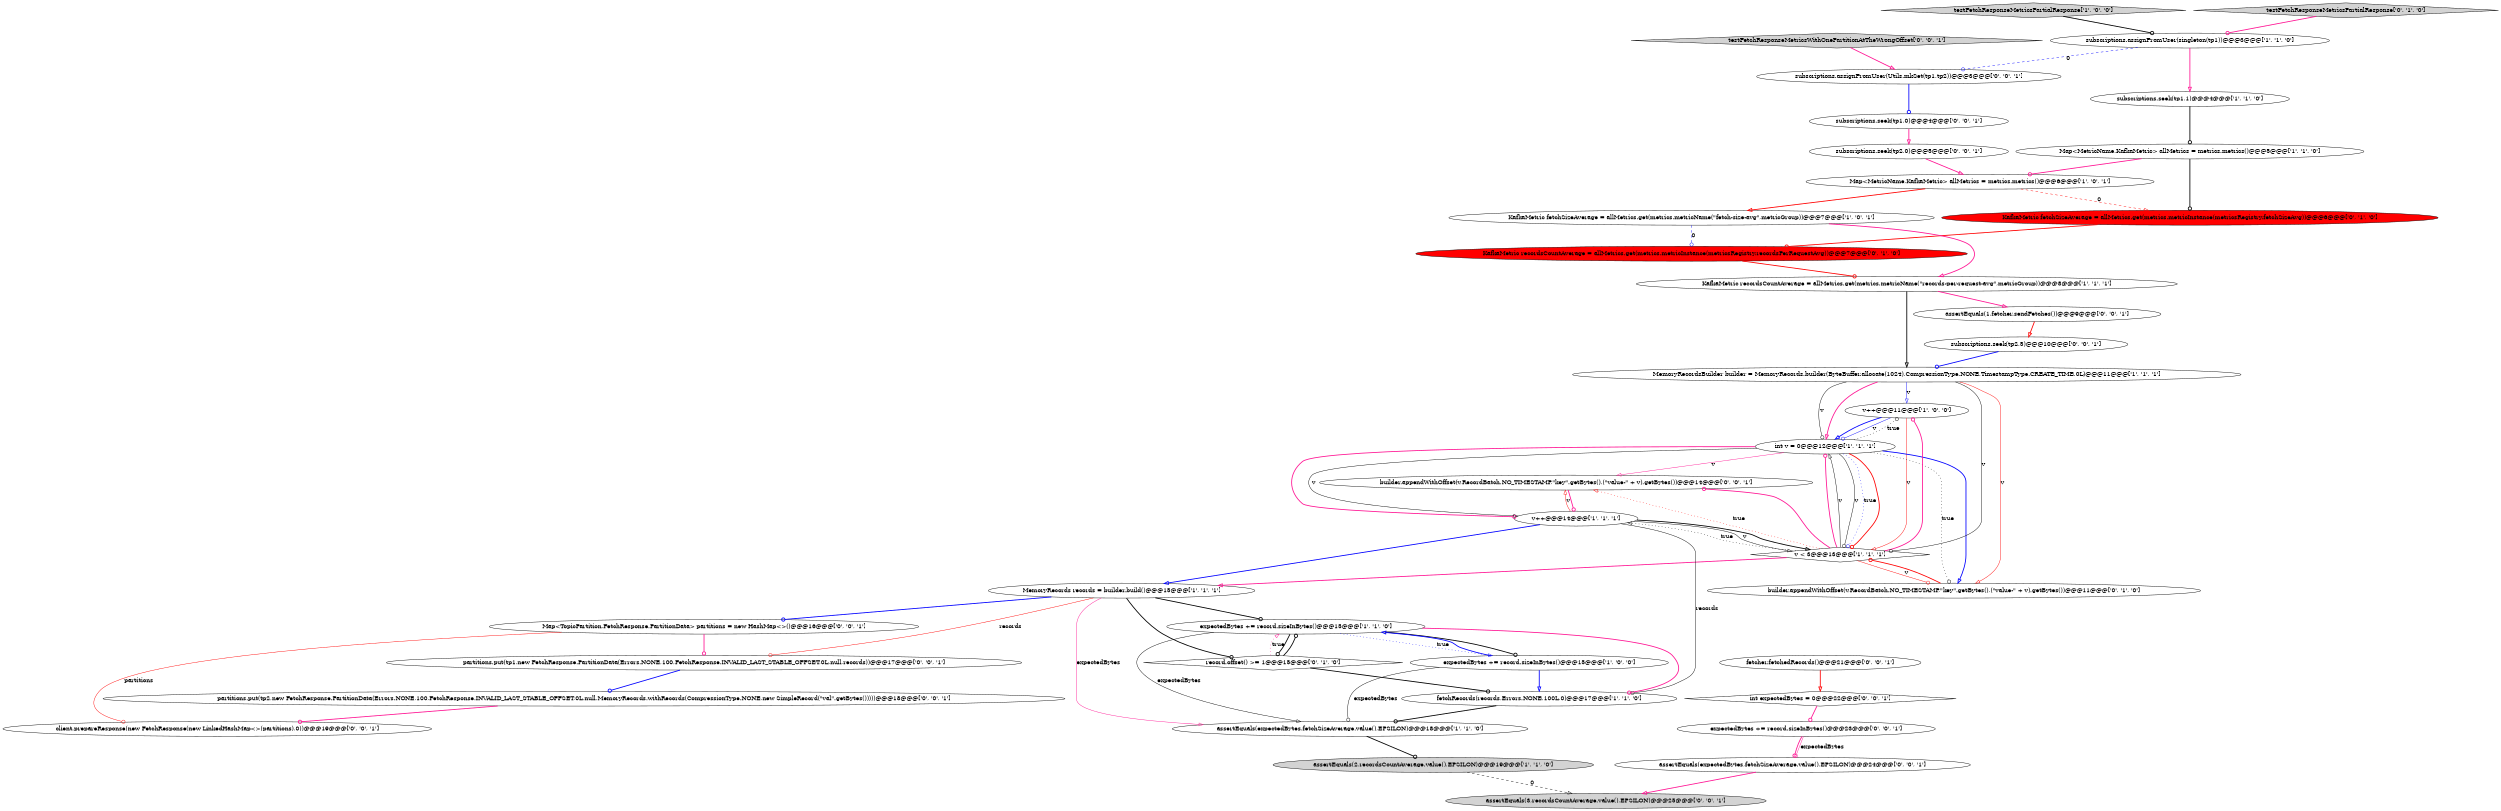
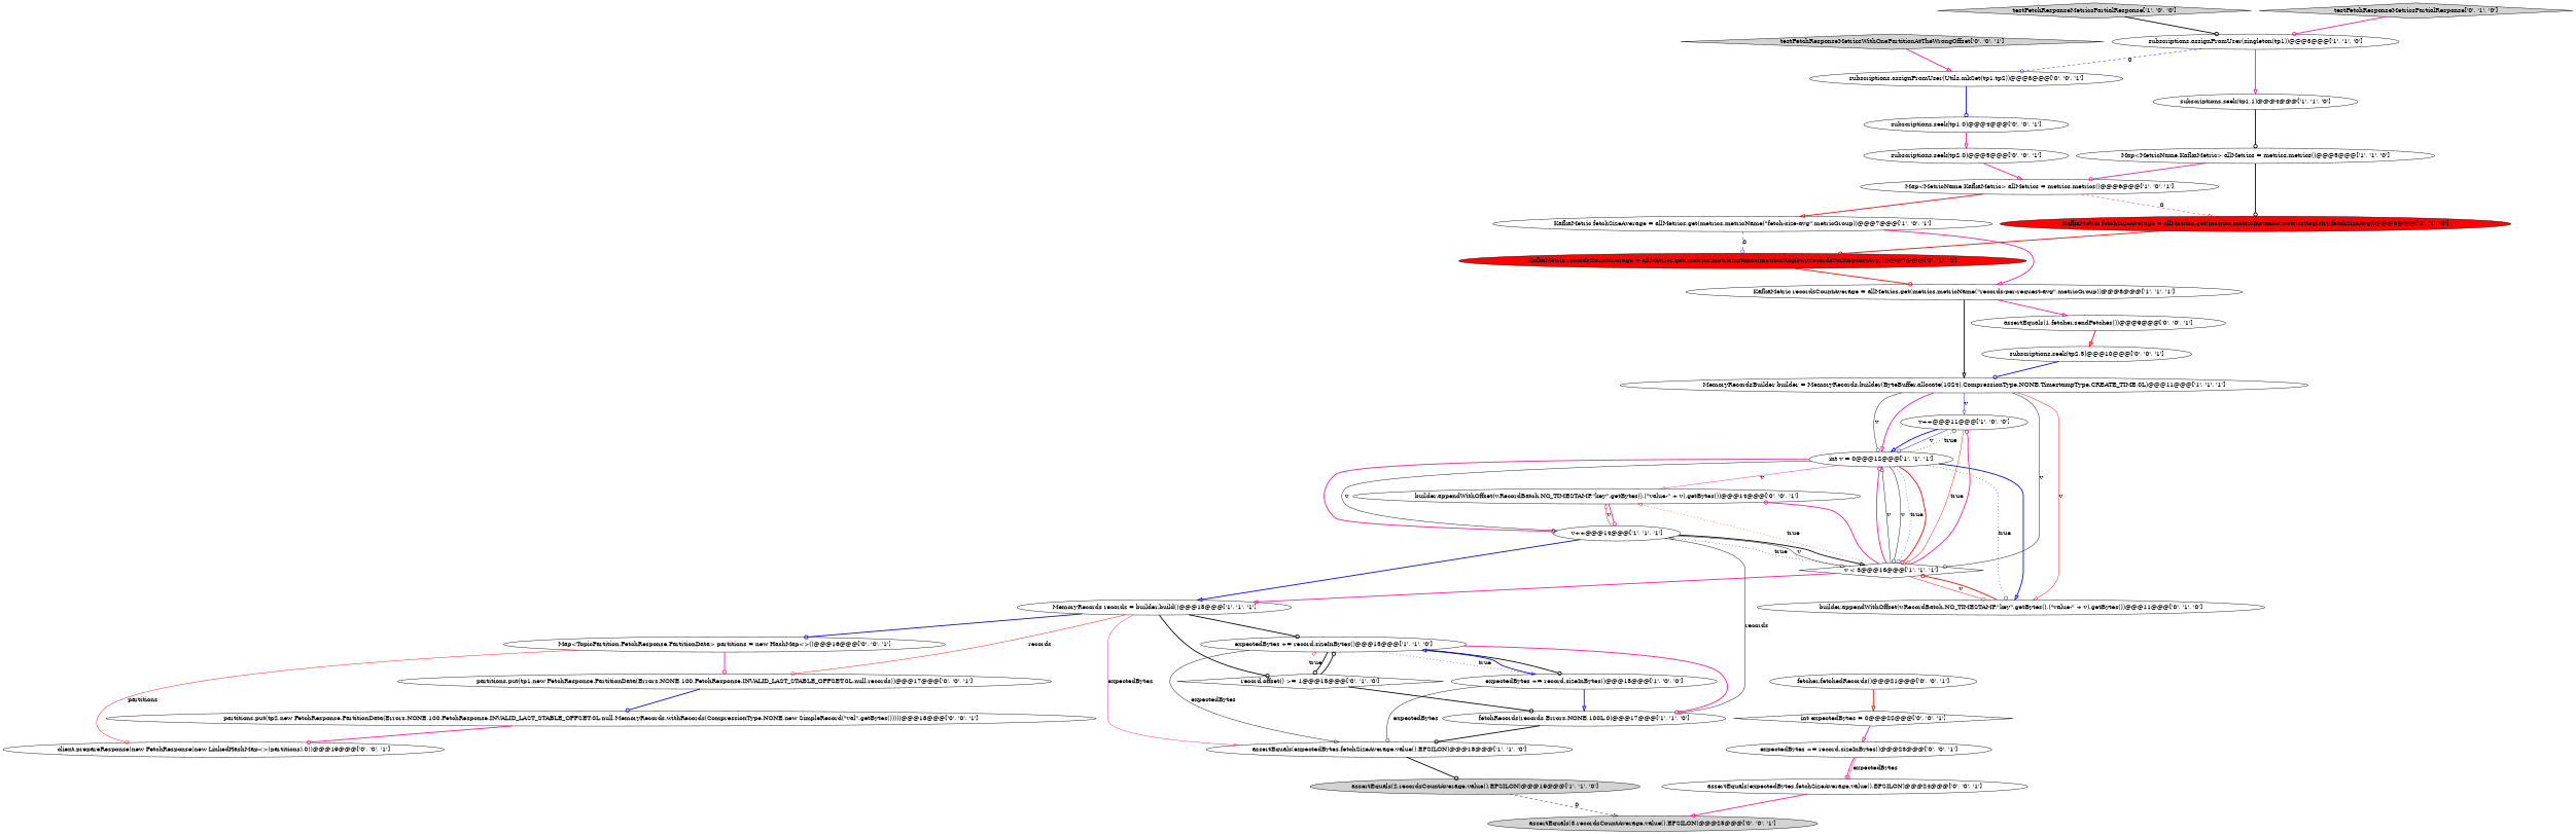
  digraph {
    node [fillcolor=white shape=ellipse style=filled]
    edge [arrowhead=odot color=black style=bold]
    n1 [label="v++@@@11@@@['1', '0', '0']"]
    n2 [label="int v = 0@@@12@@@['1', '1', '1']"]
    n3 [label="v < 3@@@13@@@['1', '1', '1']" shape=diamond]
    n4 [label="v++@@@14@@@['1', '1', '1']"]
    n5 [label="builder.appendWithOffset(v,RecordBatch.NO_TIMESTAMP,\"key\".getBytes(),(\"value-\" + v).getBytes())@@@11@@@['0', '1', '0']"]
    n6 [label="builder.appendWithOffset(v,RecordBatch.NO_TIMESTAMP,\"key\".getBytes(),(\"value-\" + v).getBytes())@@@14@@@['0', '0', '1']"]
    n7 [label="MemoryRecords records = builder.build()@@@15@@@['1', '1', '1']"]
    n8 [label="assertEquals(expectedBytes,fetchSizeAverage.value(),EPSILON)@@@24@@@['0', '0', '1']"]
    n9 [fillcolor=lightgray label="assertEquals(3,recordsCountAverage.value(),EPSILON)@@@25@@@['0', '0', '1']"]
    n10 [fillcolor=lightgray label="testFetchResponseMetricsPartialResponse['1', '0', '0']" shape=diamond]
    n11 [label="subscriptions.assignFromUser(singleton(tp1))@@@3@@@['1', '1', '0']"]
    n12 [label="subscriptions.assignFromUser(Utils.mkSet(tp1,tp2))@@@3@@@['0', '0', '1']"]
    n13 [label="subscriptions.seek(tp1,1)@@@4@@@['1', '1', '0']"]
    n14 [label="partitions.put(tp2,new FetchResponse.PartitionData(Errors.NONE,100,FetchResponse.INVALID_LAST_STABLE_OFFSET,0L,null,MemoryRecords.withRecords(CompressionType.NONE,new SimpleRecord(\"val\".getBytes()))))@@@18@@@['0', '0', '1']"]
    n15 [label="client.prepareResponse(new FetchResponse(new LinkedHashMap<>(partitions),0))@@@19@@@['0', '0', '1']"]
    n16 [label="assertEquals(expectedBytes,fetchSizeAverage.value(),EPSILON)@@@18@@@['1', '1', '0']"]
    n17 [label="partitions.put(tp1,new FetchResponse.PartitionData(Errors.NONE,100,FetchResponse.INVALID_LAST_STABLE_OFFSET,0L,null,records))@@@17@@@['0', '0', '1']"]
    n18 [label="Map<TopicPartition,FetchResponse.PartitionData> partitions = new HashMap<>()@@@16@@@['0', '0', '1']"]
    n19 [label="expectedBytes += record.sizeInBytes()@@@15@@@['1', '1', '0']"]
    n20 [label="record.offset() >= 1@@@15@@@['0', '1', '0']" shape=diamond]
    n21 [fillcolor=lightgray label="assertEquals(2,recordsCountAverage.value(),EPSILON)@@@19@@@['1', '1', '0']"]
    n22 [label="fetchRecords(records,Errors.NONE,100L,0)@@@17@@@['1', '1', '0']"]
    n23 [label="expectedBytes += record.sizeInBytes()@@@15@@@['1', '0', '0']"]
    n24 [label="Map<MetricName,KafkaMetric> allMetrics = metrics.metrics()@@@6@@@['1', '0', '1']"]
    n25 [fillcolor=red label="KafkaMetric fetchSizeAverage = allMetrics.get(metrics.metricInstance(metricsRegistry.fetchSizeAvg))@@@6@@@['0', '1', '0']"]
    n26 [label="KafkaMetric fetchSizeAverage = allMetrics.get(metrics.metricName(\"fetch-size-avg\",metricGroup))@@@7@@@['1', '0', '1']"]
    n27 [fillcolor=red label="KafkaMetric recordsCountAverage = allMetrics.get(metrics.metricInstance(metricsRegistry.recordsPerRequestAvg))@@@7@@@['0', '1', '0']"]
    n28 [label="KafkaMetric recordsCountAverage = allMetrics.get(metrics.metricName(\"records-per-request-avg\",metricGroup))@@@8@@@['1', '1', '1']"]
    n29 [label="MemoryRecordsBuilder builder = MemoryRecords.builder(ByteBuffer.allocate(1024),CompressionType.NONE,TimestampType.CREATE_TIME,0L)@@@11@@@['1', '1', '1']"]
    n30 [label="assertEquals(1,fetcher.sendFetches())@@@9@@@['0', '0', '1']"]
    n31 [label="subscriptions.seek(tp2,5)@@@10@@@['0', '0', '1']"]
    n32 [fillcolor=lightgray label="testFetchResponseMetricsWithOnePartitionAtTheWrongOffset['0', '0', '1']" shape=diamond]
    n33 [label="subscriptions.seek(tp1,0)@@@4@@@['0', '0', '1']"]
    n34 [label="Map<MetricName,KafkaMetric> allMetrics = metrics.metrics()@@@5@@@['1', '1', '0']"]
    n35 [label="fetcher.fetchedRecords()@@@21@@@['0', '0', '1']"]
    n36 [label="int expectedBytes = 0@@@22@@@['0', '0', '1']" shape=diamond]
    n37 [label="expectedBytes += record.sizeInBytes()@@@23@@@['0', '0', '1']"]
    n38 [label="subscriptions.seek(tp2,0)@@@5@@@['0', '0', '1']"]
    n39 [fillcolor=lightgray label="testFetchResponseMetricsPartialResponse['0', '1', '0']" shape=diamond]
    n1 -> n2 [arrowhead=onormal color=blue]
    n1 -> n2 [color=blue label=v style=solid]
-   n1 -> n3 [arrowhead=onormal color=red label=v style=solid]
+   n1 -> n3 [arrowhead=onormal color=red label=true style=solid]
    n2 -> n1 [label=true style=dotted]
    n2 -> n3 [label=v style=solid]
    n2 -> n3 [color=blue label=true style=dotted]
    n2 -> n3 [color=red]
    n2 -> n4 [color=deeppink]
    n2 -> n4 [arrowhead=onormal label=v style=solid]
    n2 -> n5 [label=true style=dotted]
    n2 -> n5 [arrowhead=onormal color=blue]
    n2 -> n6 [arrowhead=onormal color=deeppink label=v style=solid]
    n3 -> n1 [color=deeppink]
    n3 -> n2 [color=deeppink]
    n3 -> n2 [arrowhead=onormal label=v style=solid]
    n3 -> n4 [arrowhead=onormal label=true style=dotted]
    n3 -> n5 [color=red label=v style=solid]
    n3 -> n6 [color=deeppink]
    n3 -> n6 [arrowhead=onormal color=red label=true style=dotted]
    n3 -> n7 [arrowhead=onormal color=deeppink]
    n4 -> n3 [arrowhead=onormal]
    n4 -> n3 [arrowhead=onormal label=v style=solid]
    n4 -> n6 [arrowhead=onormal color=red label=v style=solid]
    n4 -> n7 [arrowhead=onormal color=blue]
    n4 -> n22 [label=records style=solid]
    n5 -> n3 [color=red]
    n6 -> n4 [color=deeppink]
    n7 -> n16 [arrowhead=onormal color=deeppink label=expectedBytes style=solid]
    n7 -> n17 [color=red label=records style=solid]
    n7 -> n18 [color=blue]
    n7 -> n19
    n7 -> n20
    n8 -> n9 [arrowhead=onormal color=deeppink]
    n10 -> n11
    n11 -> n12 [color=blue label=0 style=dashed]
    n11 -> n13 [arrowhead=onormal color=deeppink]
    n12 -> n33 [color=blue]
    n13 -> n34
    n14 -> n15 [color=deeppink]
    n16 -> n21
    n17 -> n14 [color=blue]
    n18 -> n15 [color=red label=partitions style=solid]
    n18 -> n17 [color=deeppink]
    n19 -> n16 [arrowhead=onormal label=expectedBytes style=solid]
    n19 -> n20
    n19 -> n22 [color=deeppink]
    n19 -> n23
    n19 -> n23 [arrowhead=onormal color=blue label=true style=dotted]
    n20 -> n19 [arrowhead=onormal color=deeppink label=true style=dotted]
    n20 -> n19
    n20 -> n22
    n21 -> n9 [arrowhead=onormal label=0 style=dashed]
    n22 -> n16
    n23 -> n16 [label=expectedBytes style=solid]
    n23 -> n19 [arrowhead=onormal color=blue]
    n23 -> n22 [arrowhead=onormal color=blue]
    n24 -> n25 [arrowhead=onormal color=red label=0 style=dashed]
    n24 -> n26 [arrowhead=onormal color=red]
    n25 -> n27 [color=red]
    n26 -> n27 [color=blue label=0 style=dashed]
    n26 -> n28 [arrowhead=onormal color=deeppink]
    n27 -> n28 [color=red]
    n28 -> n29 [arrowhead=onormal]
    n28 -> n30 [arrowhead=onormal color=deeppink]
    n29 -> n1 [arrowhead=onormal color=blue label=v style=solid]
    n29 -> n2 [label=v style=solid]
    n29 -> n2 [arrowhead=onormal color=deeppink]
    n29 -> n3 [label=v style=solid]
    n29 -> n5 [arrowhead=onormal color=red label=v style=solid]
    n30 -> n31 [arrowhead=onormal color=red]
    n31 -> n29 [color=blue]
    n32 -> n12 [arrowhead=onormal color=deeppink]
    n33 -> n38 [arrowhead=onormal color=deeppink]
    n34 -> n24 [color=deeppink]
    n34 -> n25
    n35 -> n36 [arrowhead=onormal color=red]
-   n36 -> n37 [color=deeppink]
+   n36 -> n37 [arrowhead=onormal color=deeppink]
    n37 -> n8 [color=deeppink]
    n37 -> n8 [color=deeppink label=expectedBytes style=solid]
    n38 -> n24 [arrowhead=onormal color=deeppink]
    n39 -> n11 [color=deeppink]
  }
